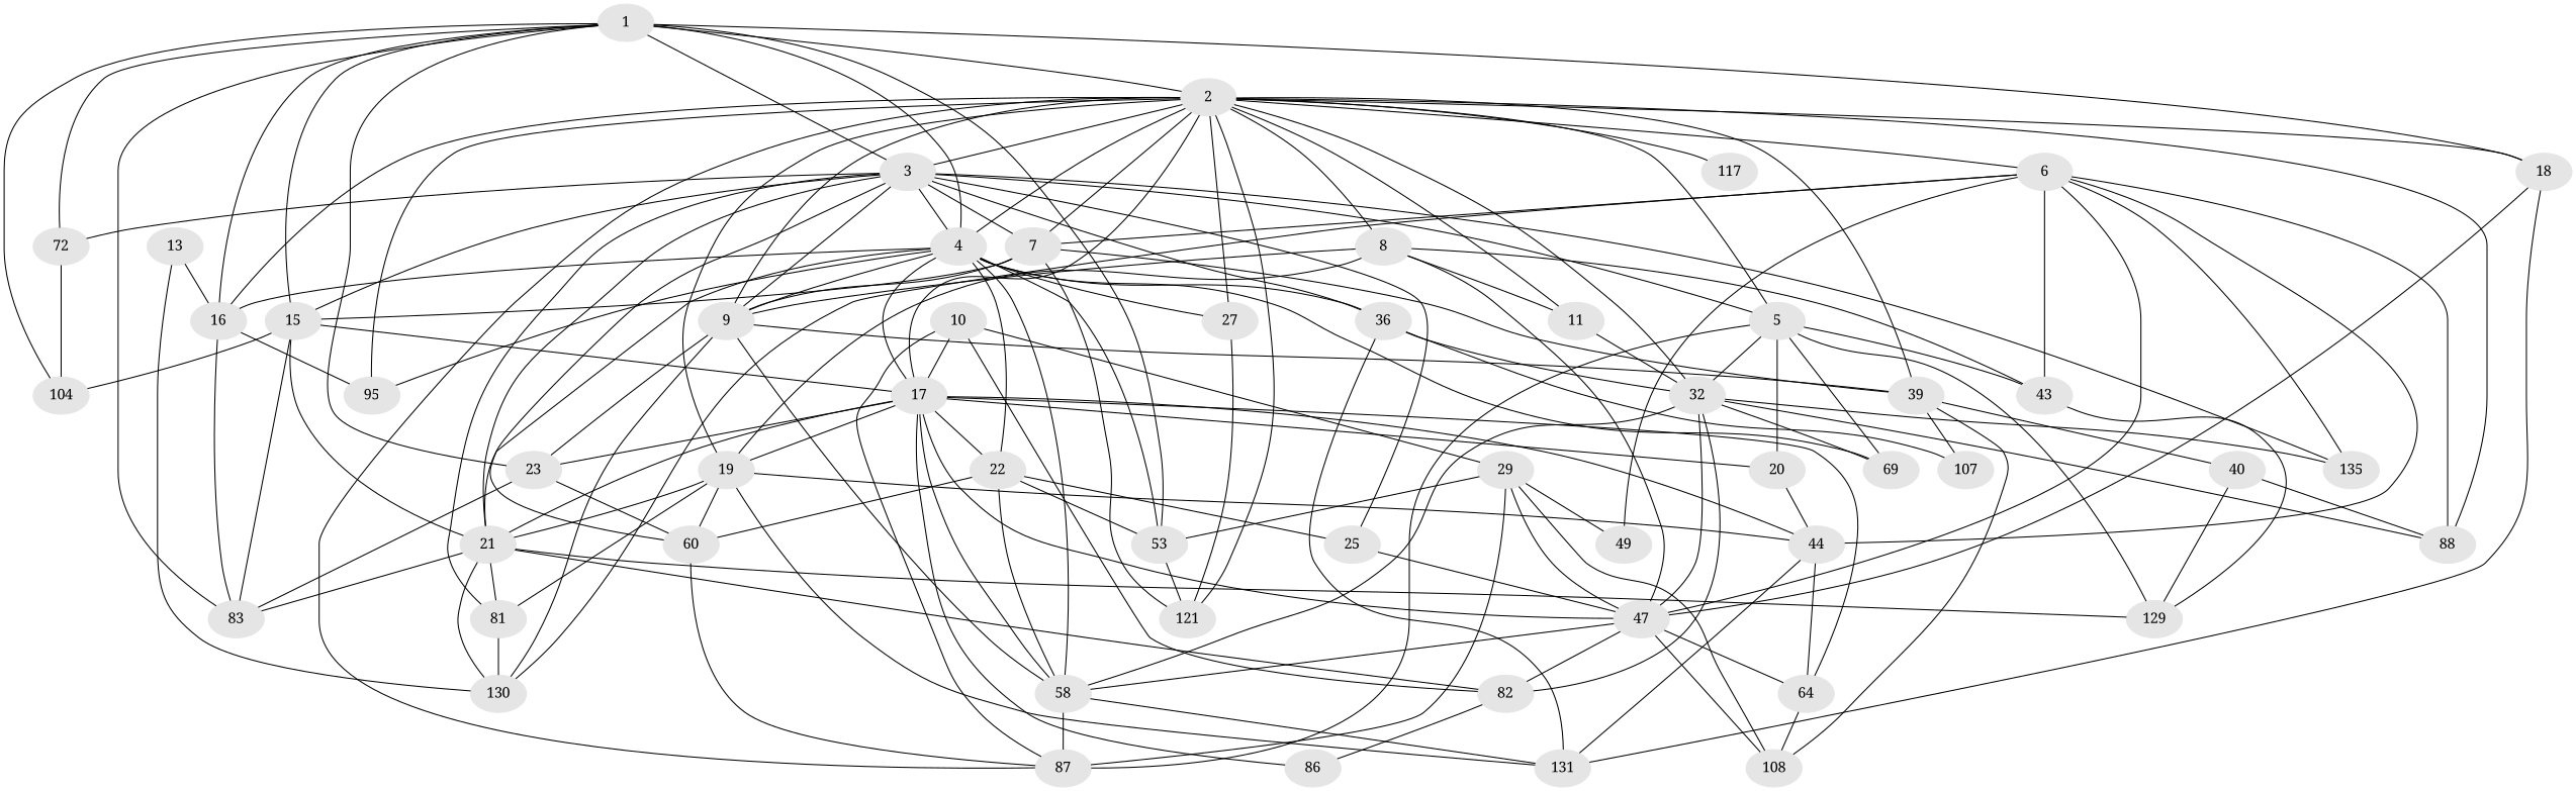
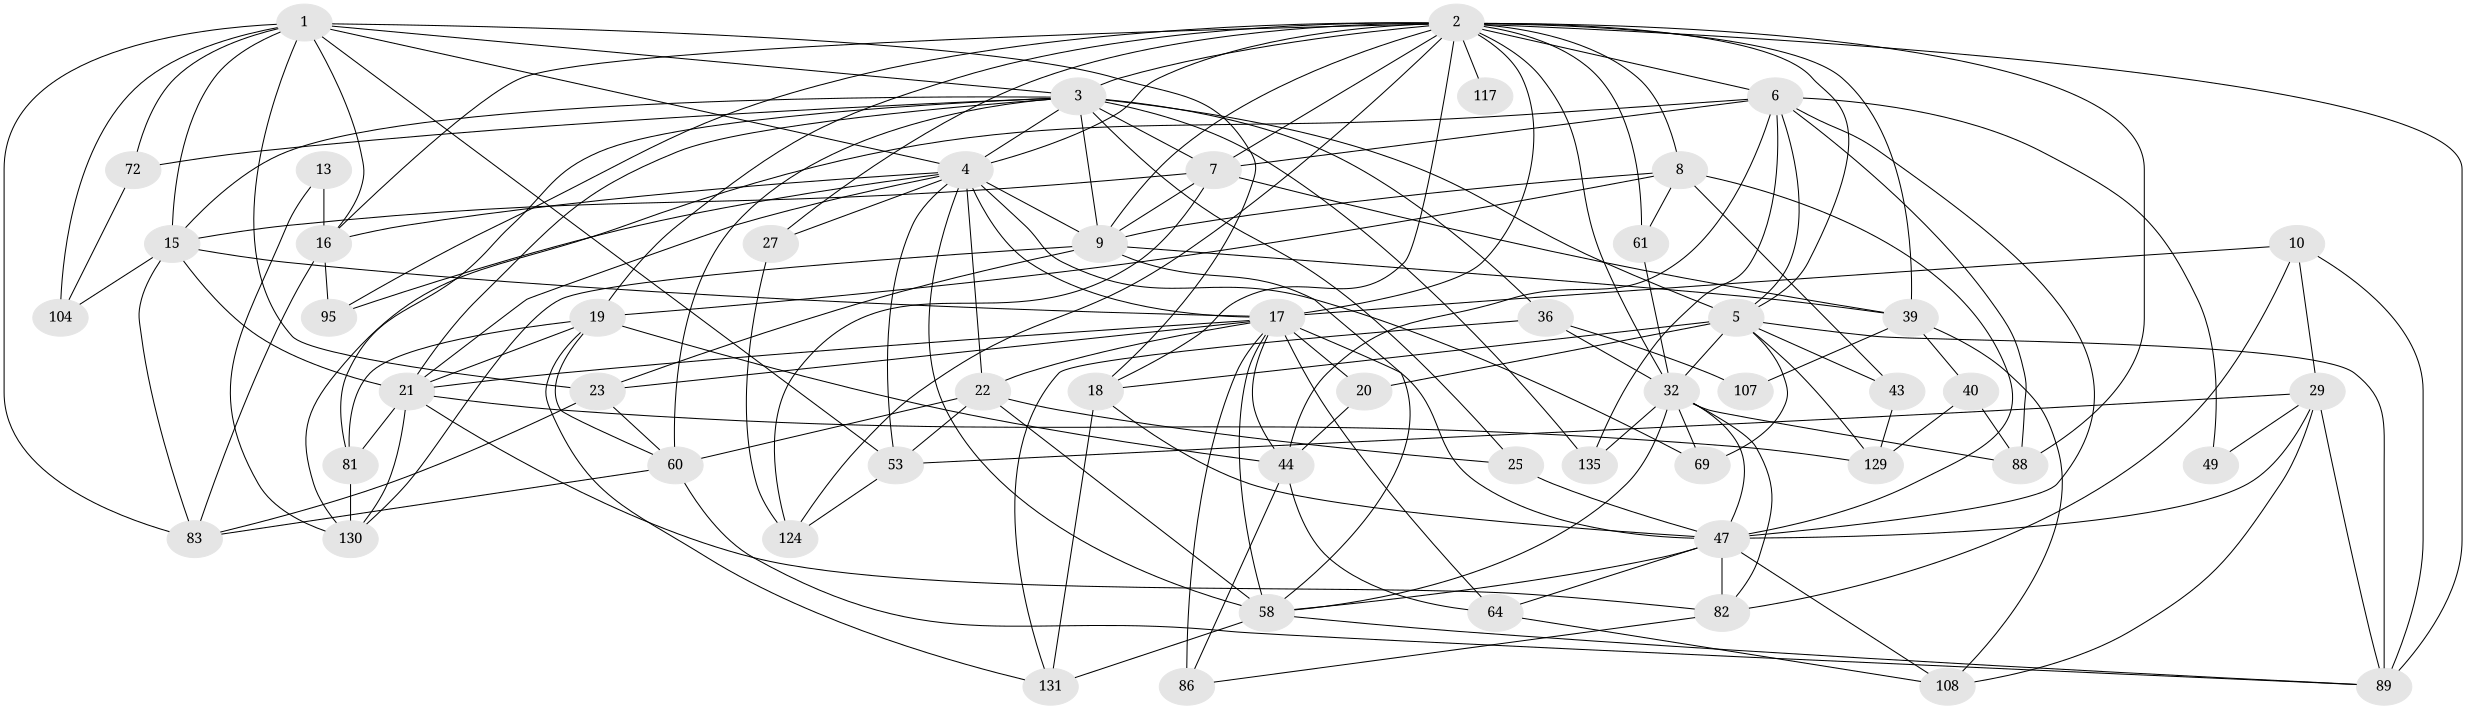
  graph {
    fontname="Noto Serif"
    node [color=gray90 fontname="Noto Serif" style=filled]
    edge [fontname="Noto Serif"]
    1 [super="+30"]
    2 [super="+41+35+14+71"]
    3 [super="+128+52+24"]
    4 [super="+114+48+12+57"]
    15 [super="+79"]
    16 [super="+106"]
    18 [super="+121+56"]
    23 [super="+54"]
    53 [super="+101"]
    72
    83 [super="+93"]
    104
    5 [super="+105+113"]
    6 [super="+119"]
    7 [super="+33"]
    8 [super="+37"]
    9 [super="+115+65"]
-   11
+   11 [label=61]
    17 [super="+66+34"]
    19 [super="+110+28"]
    27
    32 [super="+59+91+38"]
    39 [super="+84+109"]
    88
-   89 [super="+111" label=87]
+   89 [super="+111"]
    95
    117
-   124 [label=121]
+   124
    21 [super="+94+36"]
    25
    n31 [label=36 super="+77+132"]
    60
    81
    135
    22 [super="+51+125"]
    58 [super="+134"]
    69
    47 [super="+136+103+100"]
    131
    43 [super="+45+85"]
    129
    20
    44 [super="+137+70"]
    49
    130
    64
    86
    82 [super="+123"]
    107
    108
    40 [super="+102"]
    10 [super="+42"]
    29 [super="+74"]
    13
-   1 -- 2 [weight=2]
    1 -- 3
    1 -- 4
    1 -- 15
    1 -- 16
    1 -- 18
    1 -- 23
    1 -- 53
    1 -- 72
    1 -- 83
    1 -- 104
    2 -- 3 [weight=4]
    2 -- 4 [weight=2]
    2 -- 16
    2 -- 18
    2 -- 5
    2 -- 6
    2 -- 7
    2 -- 8 [weight=2]
    2 -- 9
    2 -- 11
    2 -- 17
    2 -- 19
    2 -- 27
    2 -- 32 [weight=2]
    2 -- 39
    2 -- 88 [weight=2]
    2 -- 89
    2 -- 95
    2 -- 117 [weight=2]
    2 -- 124
    3 -- 4
    3 -- 15 [weight=3]
    3 -- 72
    3 -- 5 [weight=2]
    3 -- 7 [weight=2]
    3 -- 9 [weight=2]
    3 -- 21
    3 -- 25
    3 -- n31
    3 -- 60
    3 -- 81
    3 -- 135
    4 -- 16
    4 -- 53
    4 -- 9
    4 -- 17
    4 -- 27
    4 -- 95
    4 -- 21
-   4 -- n31
    4 -- 22 [weight=2]
    4 -- 58
    4 -- 69
    15 -- 83
    15 -- 104
    15 -- 17
    15 -- 21
    16 -- 83
    16 -- 95
    18 -- 47
    18 -- 131
    23 -- 83
    23 -- 60
    53 -- 124
    72 -- 104
+   5 -- 18
    5 -- 32
    5 -- 89 [weight=2]
    5 -- 69
    5 -- 43 [weight=2]
    5 -- 129
    5 -- 20 [weight=3]
    6 -- 7
    6 -- 88
    6 -- 135
    6 -- 47
-   6 -- 43
+   6 -- 5
    6 -- 44
    6 -- 49
    6 -- 130
    7 -- 15
    7 -- 9
    7 -- 39
    7 -- 124
    8 -- 9
    8 -- 11
    8 -- 19
    8 -- 47
    8 -- 43
    9 -- 23
    9 -- 39
    9 -- 58
    9 -- 130
    11 -- 32
    17 -- 23
-   17 -- 19
    17 -- 21
    17 -- 22
    17 -- 58
    17 -- 47
    17 -- 20
    17 -- 44
    17 -- 64
    17 -- 86
    19 -- 21
    19 -- 60
    19 -- 81
    19 -- 131
    19 -- 44
    27 -- 124
    32 -- 88
    32 -- 135
    32 -- 58
    32 -- 69
    32 -- 47
    32 -- 82
    39 -- 107
    39 -- 108
    39 -- 40
-   21 -- 83
+   60 -- 83
    21 -- 81
    21 -- 129
    21 -- 130
    21 -- 82
    25 -- 47
    n31 -- 32 [weight=2]
    n31 -- 131
    n31 -- 107
    60 -- 89
    81 -- 130
    22 -- 53 [weight=2]
    22 -- 25
    22 -- 60
    22 -- 58
    58 -- 89
    58 -- 131
    47 -- 58
    47 -- 64
    47 -- 82
    47 -- 108
    43 -- 129
    20 -- 44
-   44 -- 131
+   44 -- 86
    44 -- 64
    64 -- 108
    82 -- 86
    40 -- 88
    40 -- 129
    10 -- 17
    10 -- 89
    10 -- 82
    10 -- 29
    29 -- 53
    29 -- 89
    29 -- 47
    29 -- 49
    29 -- 108
    13 -- 16
    13 -- 130
  }
